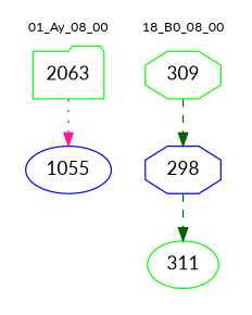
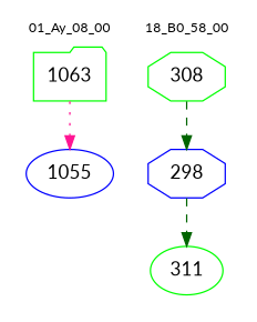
  digraph {
    fontname=Lato
    node [color=green fontname=Lato shape=ellipse]
    edge [color=darkgreen fontname=Lato style=dashed]
-   n1 [label=2063 shape=folder]
+   n1 [label=1063 shape=folder]
    n2 [color=blue label=1055]
-   n3 [label=309 shape=octagon]
+   n3 [label=308 shape=octagon]
    n4 [color=blue label=298 shape=octagon]
    n5 [label=311]
    subgraph cluster_1 {
      color=white
      fontsize=10
      label="01_Ay_08_00"
      n1
      n2
    }
    subgraph cluster_2 {
      color=white
      fontsize=10
-     label="18_B0_08_00"
+     label="18_B0_58_00"
      n3
      n4
      n5
    }
    n1 -> n2 [color=deeppink style=dotted]
    n3 -> n4
    n4 -> n5
  }
